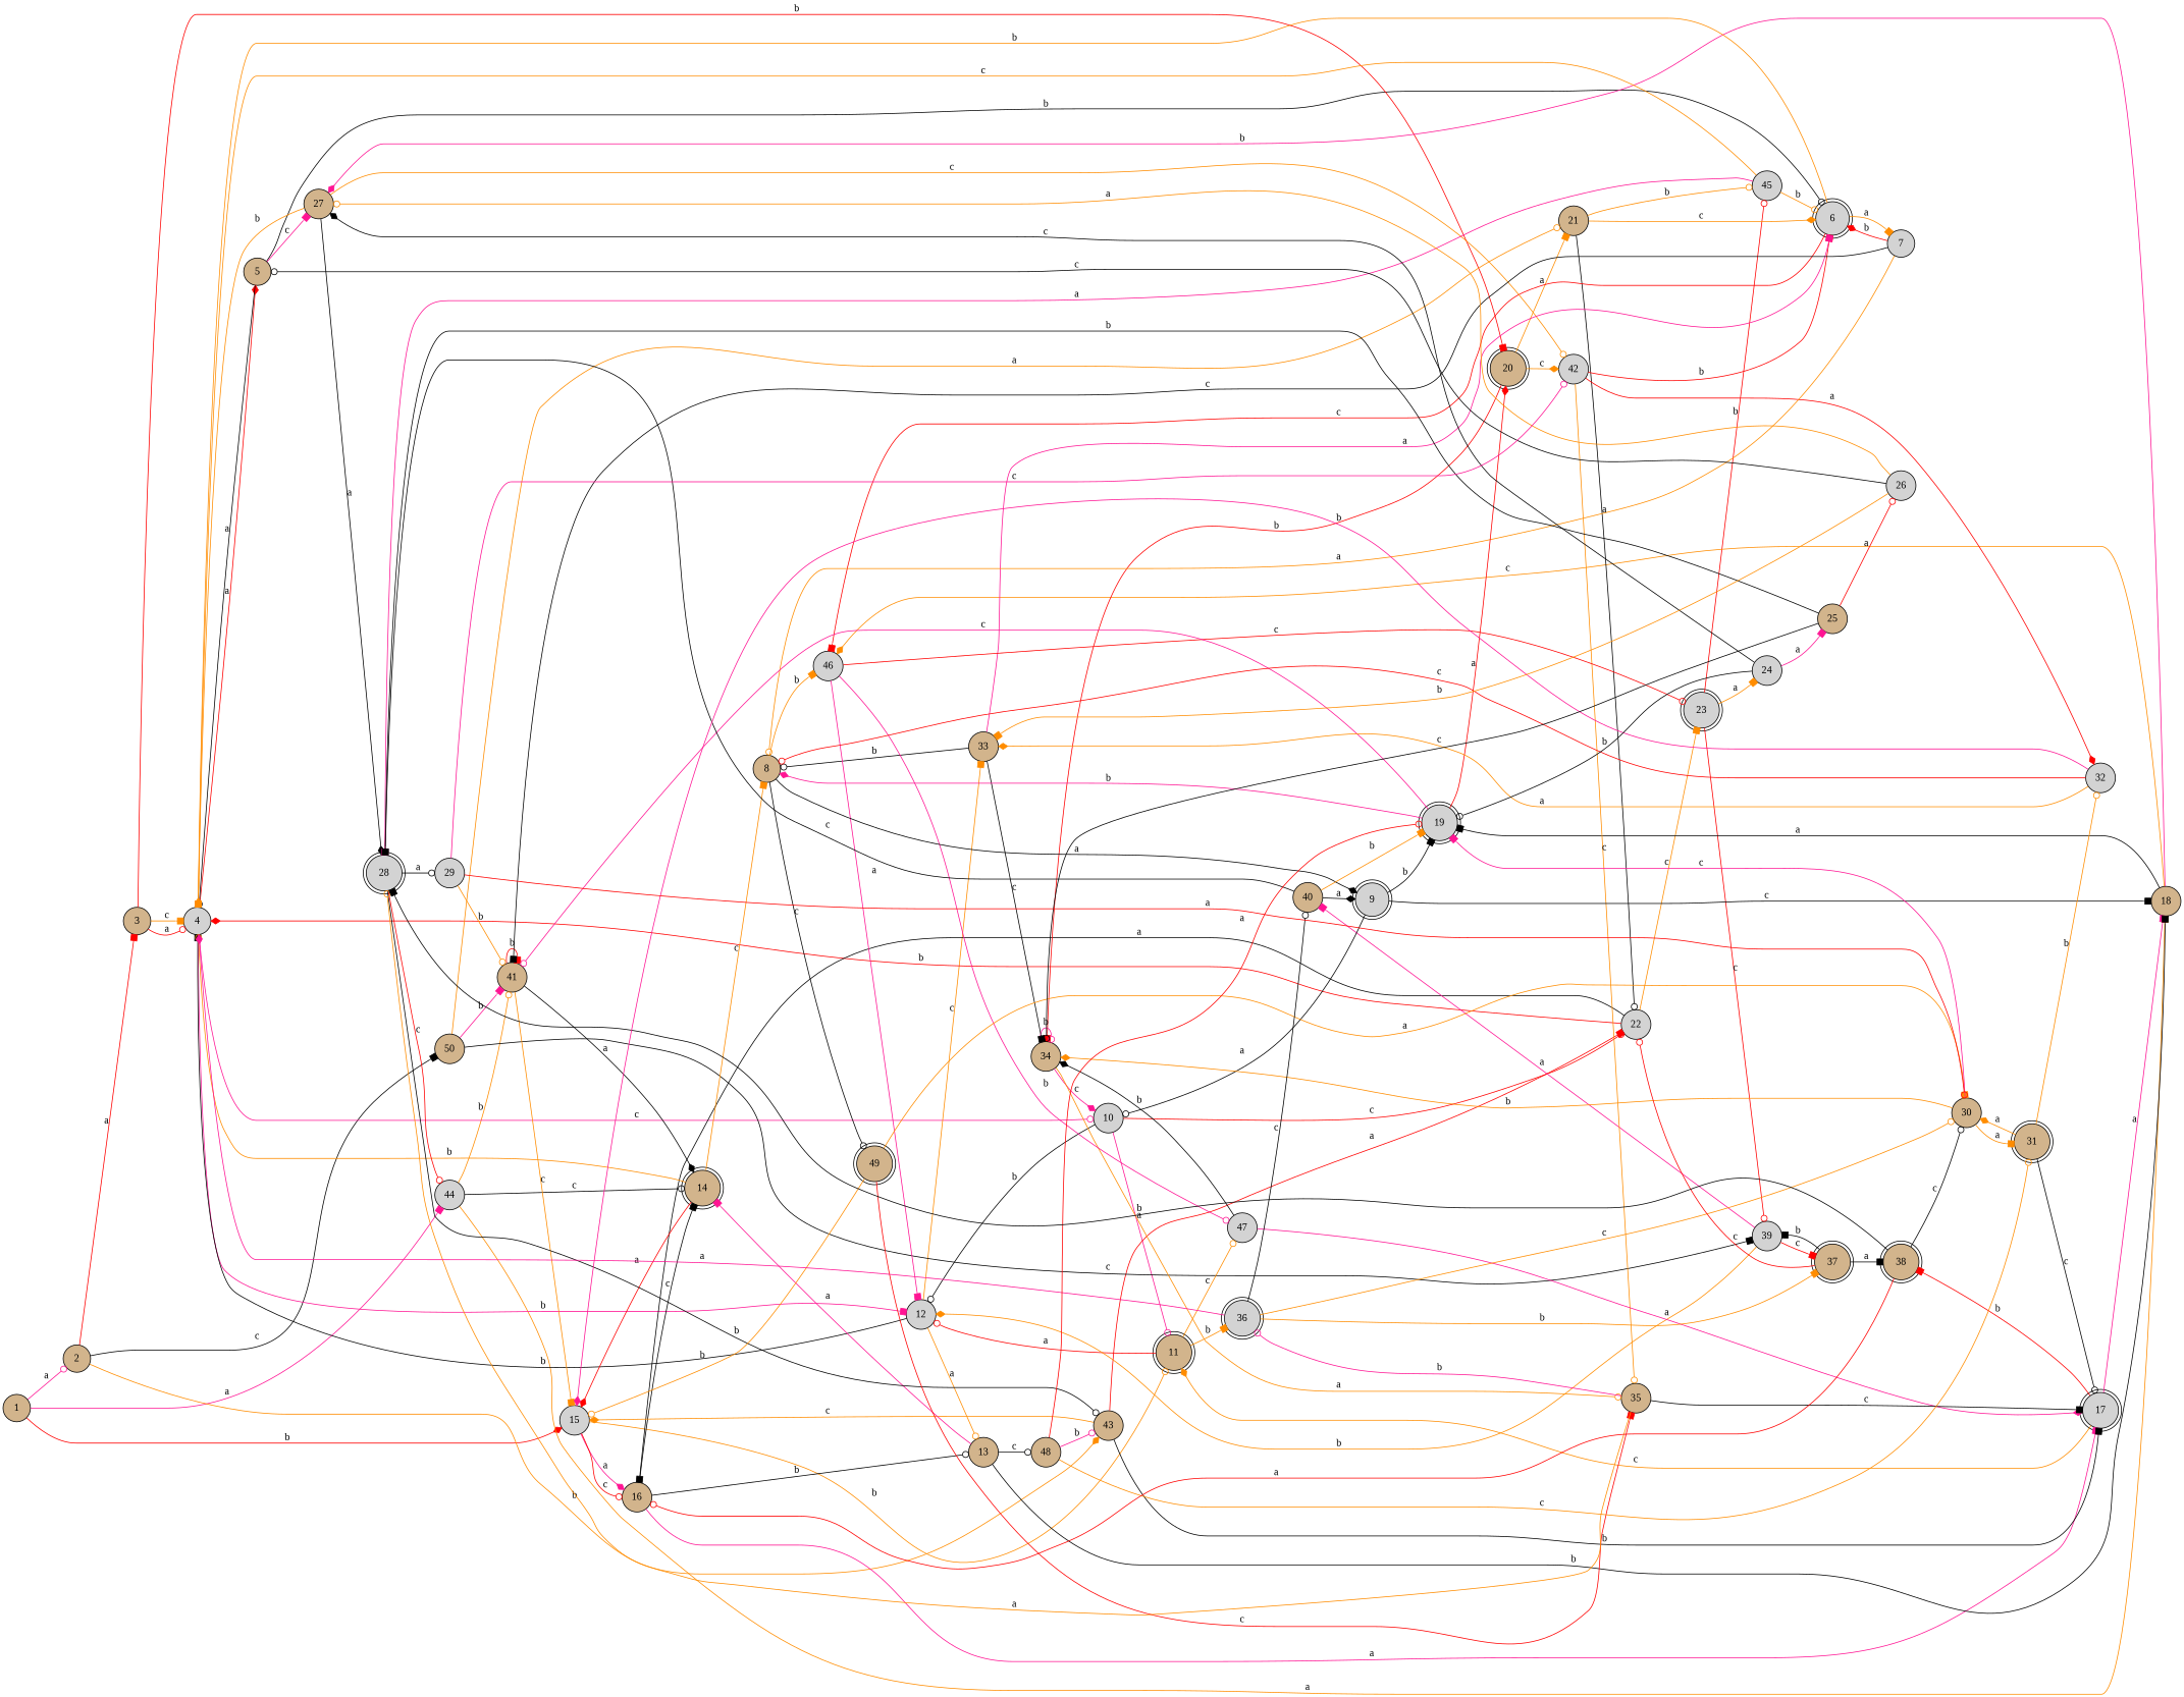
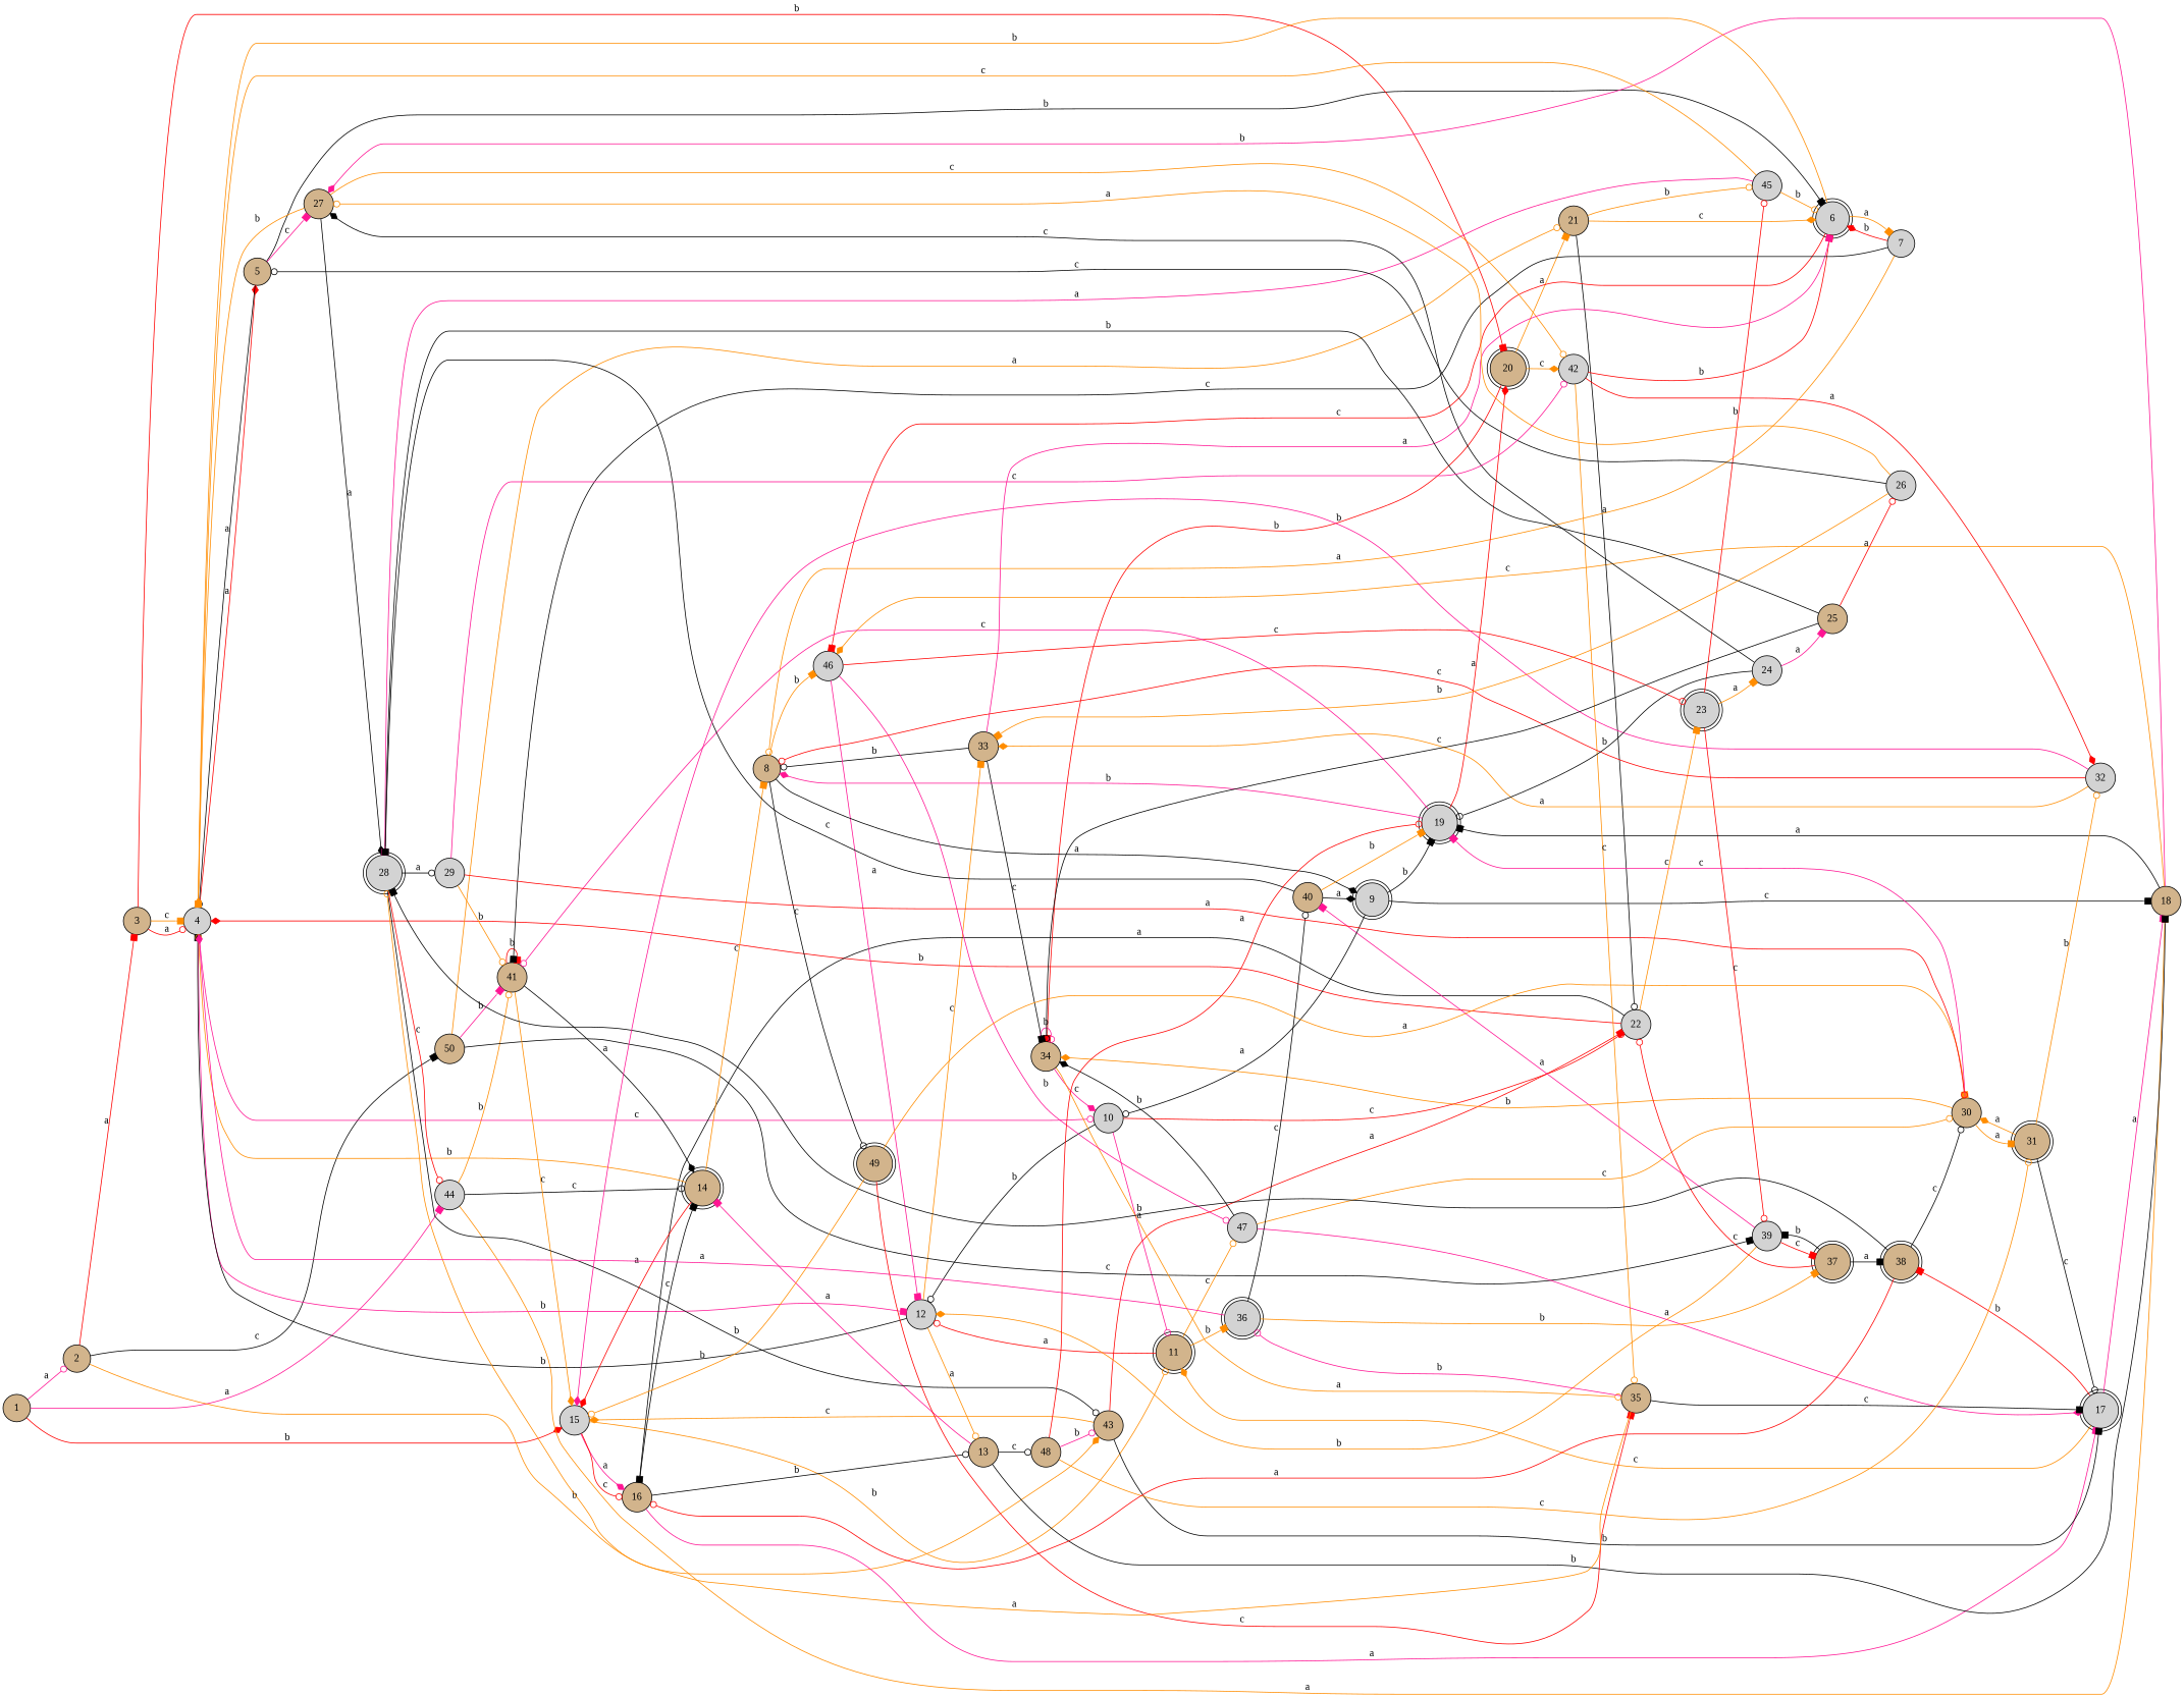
  digraph {
    fontname="Liberation Serif"
    rankdir=LR
    node [color=black fillcolor=tan fontname="Liberation Serif" shape=circle style=filled]
    edge [arrowhead=odot color=darkorange fontname="Liberation Serif"]
    n1 [label=1]
    n2 [label=2]
    n3 [fillcolor=lightgrey label=15]
    n4 [fillcolor=lightgrey label=44]
    n5 [fillcolor=lightgrey label=4]
    n6 [label=5]
    n7 [fillcolor=lightgrey label=10]
    n8 [fillcolor=lightgrey label=12]
    n9 [fillcolor=lightgrey label=22]
    n10 [label=16]
    n11 [fillcolor=lightgrey label=23 shape=doublecircle style="rounded,filled"]
    n12 [label=3]
    n13 [label=43]
    n14 [label=50]
    n15 [label=11 shape=doublecircle style="rounded,filled"]
    n16 [label=41]
    n17 [label=18]
    n18 [label=14 shape=doublecircle style="rounded,filled"]
    n19 [label=20 shape=doublecircle style="rounded,filled"]
    n20 [fillcolor=lightgrey label=17 shape=doublecircle style="rounded,filled"]
    n21 [label=21]
    n22 [fillcolor=lightgrey label=39]
    n23 [label=34]
    n24 [fillcolor=lightgrey label=42]
    n25 [fillcolor=lightgrey label=6 shape=doublecircle style="rounded,filled"]
    n26 [label=27]
    n27 [label=13]
    n28 [label=33]
    n29 [fillcolor=lightgrey label=7]
    n30 [fillcolor=lightgrey label=46]
    n31 [fillcolor=lightgrey label=28 shape=doublecircle style="rounded,filled"]
    n32 [label=8]
    n33 [fillcolor=lightgrey label=47]
    n34 [fillcolor=lightgrey label=9 shape=doublecircle style="rounded,filled"]
    n35 [label=49 shape=doublecircle style="rounded,filled"]
    n36 [fillcolor=lightgrey label=19 shape=doublecircle style="rounded,filled"]
    n37 [label=30]
    n38 [label=35]
    n39 [fillcolor=lightgrey label=36 shape=doublecircle style="rounded,filled"]
    n40 [label=37 shape=doublecircle style="rounded,filled"]
    n41 [label=40]
    n42 [label=48]
    n43 [label=31 shape=doublecircle style="rounded,filled"]
    n44 [label=38 shape=doublecircle style="rounded,filled"]
    n45 [fillcolor=lightgrey label=45]
    n46 [fillcolor=lightgrey label=32]
    n47 [fillcolor=lightgrey label=24]
    n48 [label=25]
    n49 [fillcolor=lightgrey label=26]
    n50 [fillcolor=lightgrey label=29]
    n1 -> n2 [color=deeppink label=a]
    n1 -> n3 [arrowhead=diamond color=red label=b]
    n1 -> n4 [arrowhead=box color=deeppink label=a]
    n2 -> n12 [arrowhead=box color=red label=a]
    n2 -> n13 [arrowhead=diamond label=b]
    n2 -> n14 [arrowhead=box color=black label=c]
    n3 -> n10 [arrowhead=diamond color=deeppink label=a]
    n3 -> n10 [color=red label=c]
    n3 -> n15 [label=b]
    n4 -> n16 [label=b]
    n4 -> n17 [arrowhead=box label=a]
    n4 -> n18 [color=black label=c]
    n5 -> n6 [arrowhead=diamond color=red label=a]
    n5 -> n7 [color=deeppink label=c]
    n5 -> n8 [arrowhead=box color=deeppink label=b]
    n6 -> n5 [color=black label=a]
-   n6 -> n25 [color=black label=b]
+   n6 -> n25 [arrowhead=box color=black label=b]
    n6 -> n26 [arrowhead=box color=deeppink label=c]
    n7 -> n8 [color=black label=b]
    n7 -> n9 [color=red label=c]
    n7 -> n15 [color=deeppink label=a]
    n8 -> n5 [arrowhead=box color=black label=b]
    n8 -> n27 [label=a]
    n8 -> n28 [arrowhead=box label=c]
    n9 -> n5 [arrowhead=diamond color=red label=b]
    n9 -> n10 [arrowhead=box color=black label=a]
    n9 -> n11 [arrowhead=box label=c]
    n10 -> n18 [arrowhead=box color=black label=c]
    n10 -> n20 [arrowhead=box color=deeppink label=a]
    n10 -> n27 [color=black label=b]
    n11 -> n22 [color=red label=c]
    n11 -> n45 [color=red label=b]
    n11 -> n47 [arrowhead=box label=a]
    n12 -> n5 [color=red label=a]
    n12 -> n5 [arrowhead=box label=c]
    n12 -> n19 [arrowhead=box color=red label=b]
    n13 -> n3 [arrowhead=diamond label=c]
    n13 -> n9 [arrowhead=box color=red label=a]
    n13 -> n20 [arrowhead=box color=black label=b]
    n14 -> n16 [arrowhead=box color=deeppink label=b]
    n14 -> n21 [label=a]
    n14 -> n22 [arrowhead=box color=black label=c]
    n15 -> n8 [color=red label=a]
    n15 -> n33 [label=c]
    n15 -> n39 [arrowhead=box label=b]
-   n16 -> n3 [arrowhead=box label=c]
+   n16 -> n3 [arrowhead=diamond label=c]
    n16 -> n16 [arrowhead=box color=red label=b]
    n16 -> n18 [arrowhead=diamond color=black label=a]
    n17 -> n26 [arrowhead=diamond color=deeppink label=b]
    n17 -> n30 [arrowhead=diamond label=c]
    n17 -> n36 [arrowhead=box color=black label=a]
    n18 -> n3 [arrowhead=diamond color=red label=a]
    n18 -> n5 [label=b]
    n18 -> n32 [arrowhead=box label=c]
    n19 -> n21 [arrowhead=box label=a]
    n19 -> n23 [arrowhead=box color=red label=b]
    n19 -> n24 [arrowhead=diamond label=c]
    n20 -> n15 [arrowhead=diamond label=c]
    n20 -> n17 [arrowhead=box color=deeppink label=a]
    n20 -> n44 [arrowhead=box color=red label=b]
    n21 -> n9 [color=black label=a]
    n21 -> n25 [arrowhead=diamond label=c]
    n21 -> n45 [label=b]
    n22 -> n8 [arrowhead=diamond label=b]
    n22 -> n40 [arrowhead=box color=red label=c]
    n22 -> n41 [arrowhead=box color=deeppink label=a]
    n23 -> n7 [arrowhead=diamond color=deeppink label=c]
    n23 -> n23 [color=deeppink label=b]
    n23 -> n38 [label=a]
    n24 -> n25 [arrowhead=box color=red label=b]
    n24 -> n38 [label=c]
    n24 -> n46 [arrowhead=diamond color=red label=a]
    n25 -> n5 [arrowhead=box label=b]
    n25 -> n29 [arrowhead=box label=a]
    n25 -> n30 [arrowhead=box color=red label=c]
    n26 -> n5 [arrowhead=box label=b]
    n26 -> n24 [label=c]
    n26 -> n31 [arrowhead=diamond color=black label=a]
    n27 -> n17 [arrowhead=box color=black label=b]
    n27 -> n18 [arrowhead=box color=deeppink label=a]
    n27 -> n42 [color=black label=c]
    n28 -> n23 [arrowhead=box color=black label=c]
    n28 -> n25 [arrowhead=box color=deeppink label=a]
    n28 -> n32 [color=black label=b]
    n29 -> n16 [arrowhead=box color=black label=c]
    n29 -> n25 [arrowhead=diamond color=red label=b]
    n29 -> n32 [label=a]
    n30 -> n8 [arrowhead=box color=deeppink label=a]
    n30 -> n11 [color=red label=c]
    n30 -> n33 [color=deeppink label=b]
    n31 -> n4 [color=red label=c]
    n31 -> n13 [color=black label=b]
    n31 -> n50 [color=black label=a]
    n32 -> n30 [arrowhead=box label=b]
    n32 -> n34 [arrowhead=diamond color=black label=a]
    n32 -> n35 [color=black label=c]
    n33 -> n20 [arrowhead=diamond color=deeppink label=a]
    n33 -> n23 [arrowhead=diamond color=black label=b]
-   n39 -> n37 [label=c]
+   n33 -> n37 [label=c]
    n34 -> n7 [color=black label=a]
    n34 -> n17 [arrowhead=box color=black label=c]
    n34 -> n36 [arrowhead=box color=black label=b]
    n35 -> n3 [label=b]
    n35 -> n37 [arrowhead=box label=a]
    n35 -> n38 [arrowhead=box color=red label=c]
    n36 -> n16 [color=deeppink label=c]
    n36 -> n19 [arrowhead=diamond color=red label=a]
    n36 -> n32 [arrowhead=diamond color=deeppink label=b]
    n37 -> n23 [arrowhead=diamond label=b]
    n37 -> n36 [arrowhead=box color=deeppink label=c]
    n37 -> n43 [arrowhead=box label=a]
    n38 -> n20 [arrowhead=box color=black label=c]
    n38 -> n31 [label=a]
    n38 -> n39 [color=deeppink label=b]
    n39 -> n5 [arrowhead=diamond color=deeppink label=a]
    n39 -> n40 [arrowhead=box label=b]
    n39 -> n41 [color=black label=c]
    n40 -> n9 [color=red label=c]
    n40 -> n22 [arrowhead=box color=black label=b]
    n40 -> n44 [arrowhead=box color=black label=a]
    n41 -> n31 [arrowhead=box color=black label=c]
    n41 -> n34 [arrowhead=diamond color=black label=a]
    n41 -> n36 [arrowhead=box label=b]
    n42 -> n13 [color=deeppink label=b]
    n42 -> n36 [color=red label=a]
    n42 -> n43 [label=c]
    n43 -> n20 [color=black label=c]
    n43 -> n37 [arrowhead=diamond label=a]
    n43 -> n46 [label=b]
    n44 -> n10 [color=red label=a]
    n44 -> n31 [arrowhead=box color=black label=b]
    n44 -> n37 [color=black label=c]
    n45 -> n5 [arrowhead=diamond label=c]
    n45 -> n25 [label=b]
    n45 -> n31 [arrowhead=box color=deeppink label=a]
    n46 -> n3 [arrowhead=diamond color=deeppink label=b]
    n46 -> n28 [arrowhead=diamond label=a]
    n46 -> n32 [color=red label=c]
    n47 -> n26 [arrowhead=diamond color=black label=c]
    n47 -> n36 [color=black label=b]
    n47 -> n48 [arrowhead=box color=deeppink label=a]
    n48 -> n23 [color=black label=c]
    n48 -> n31 [arrowhead=box color=black label=b]
    n48 -> n49 [color=red label=a]
    n49 -> n6 [color=black label=c]
    n49 -> n26 [label=a]
    n49 -> n28 [arrowhead=box label=b]
    n50 -> n16 [label=b]
    n50 -> n24 [color=deeppink label=c]
    n50 -> n37 [color=red label=a]
  }
